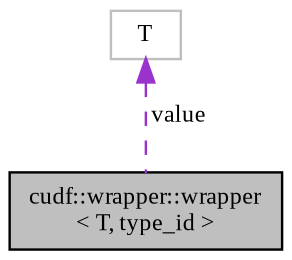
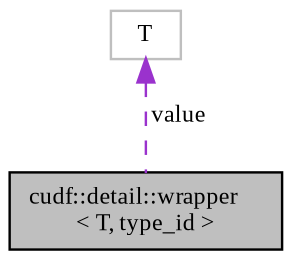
  digraph {
    fontname="Liberation Serif"
    node [fontname="Liberation Serif" fontsize=10 shape=record style=filled]
-   n1 [color=black fillcolor=grey75 fontcolor=black height=0.2 label="cudf::wrapper::wrapper\l\< T, type_id \>" width=0.4]
+   n1 [color=black fillcolor=grey75 fontcolor=black height=0.2 label="cudf::detail::wrapper\l\< T, type_id \>" width=0.4]
    n2 [color=grey75 fillcolor=white height=0.2 label=T width=0.4]
    n2 -> n1 [color=darkorchid3 dir=back fontname="Liberation Serif" fontsize=10 label=" value" labelfontname=Helvetica labelfontsize=10 style=dashed]
  }
